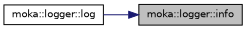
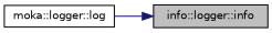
  digraph {
    rankdir=RL
    node [color=black fontname=Helvetica fontsize=10 shape=record style=filled]
-   n1 [fillcolor=grey75 fontcolor=black height=0.2 label="moka::logger::info" width=0.4]
+   n1 [fillcolor=grey75 fontcolor=black height=0.2 label="info::logger::info" width=0.4]
    n2 [fillcolor=white height=0.2 label="moka::logger::log" width=0.4]
    n1 -> n2 [color=midnightblue dir=back fontname=Helvetica fontsize=10 labelfontname=Helvetica labelfontsize=10 style=solid]
  }
